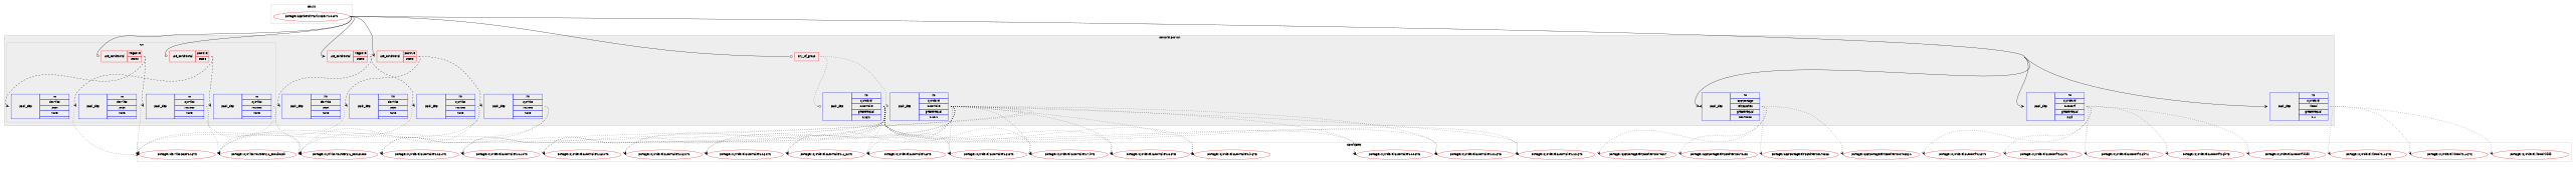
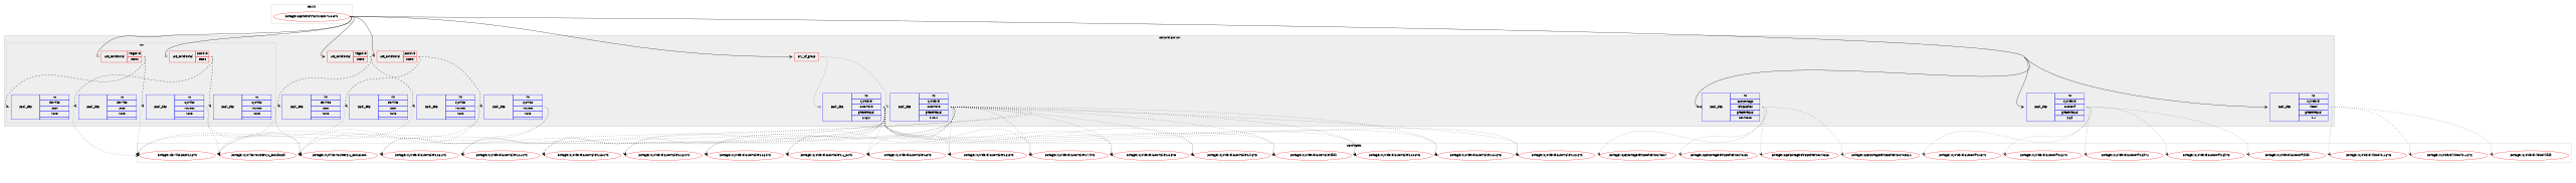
  digraph {
    compound=true
    concentrate=true
    fontname=Helvetica
    fontsize=10
    newrank=true
    rankdir=TB
    ranksep=1.5
    node [color=red fontname=Helvetica fontsize=10]
    edge [arrowhead=vee headport=w style=dotted tailport=e weight=100]
    n1 [label="portage://app-benchmarks/spew-1.0.8-r1" width=4]
    n2 [color=blue label=<<TABLE BORDER="0" CELLBORDER="1" CELLSPACING="0" CELLPADDING="4" WIDTH="220"><TR><TD ROWSPAN="6" CELLPADDING="30">pack_dep</TD></TR><TR><TD WIDTH="110">no</TD></TR><TR><TD>sys-devel</TD></TR><TR><TD>automake</TD></TR><TR><TD>greaterequal</TD></TR><TR><TD>1.16.1</TD></TR></TABLE>> shape=none]
    n3 [color=blue label=<<TABLE BORDER="0" CELLBORDER="1" CELLSPACING="0" CELLPADDING="4" WIDTH="220"><TR><TD ROWSPAN="6" CELLPADDING="30">pack_dep</TD></TR><TR><TD WIDTH="110">no</TD></TR><TR><TD>sys-devel</TD></TR><TR><TD>automake</TD></TR><TR><TD>greaterequal</TD></TR><TR><TD>1.15.1</TD></TR></TABLE>> shape=none]
    n4 [label=<<TABLE BORDER="0" CELLBORDER="1" CELLSPACING="0" CELLPADDING="4"><TR><TD CELLPADDING="10">any_of_group</TD></TR></TABLE>> shape=none]
    n5 [color=blue label=<<TABLE BORDER="0" CELLBORDER="1" CELLSPACING="0" CELLPADDING="4" WIDTH="220"><TR><TD ROWSPAN="6" CELLPADDING="30">pack_dep</TD></TR><TR><TD WIDTH="110">no</TD></TR><TR><TD>sys-libs</TD></TR><TR><TD>ncurses</TD></TR><TR><TD>none</TD></TR><TR><TD></TD></TR></TABLE>> shape=none]
    n6 [color=blue label=<<TABLE BORDER="0" CELLBORDER="1" CELLSPACING="0" CELLPADDING="4" WIDTH="220"><TR><TD ROWSPAN="6" CELLPADDING="30">pack_dep</TD></TR><TR><TD WIDTH="110">no</TD></TR><TR><TD>dev-libs</TD></TR><TR><TD>popt</TD></TR><TR><TD>none</TD></TR><TR><TD></TD></TR></TABLE>> shape=none]
    n7 [label=<<TABLE BORDER="0" CELLBORDER="1" CELLSPACING="0" CELLPADDING="4"><TR><TD ROWSPAN="3" CELLPADDING="10">use_conditional</TD></TR><TR><TD>negative</TD></TR><TR><TD>static</TD></TR></TABLE>> shape=none]
    n8 [color=blue label=<<TABLE BORDER="0" CELLBORDER="1" CELLSPACING="0" CELLPADDING="4" WIDTH="220"><TR><TD ROWSPAN="6" CELLPADDING="30">pack_dep</TD></TR><TR><TD WIDTH="110">no</TD></TR><TR><TD>sys-libs</TD></TR><TR><TD>ncurses</TD></TR><TR><TD>none</TD></TR><TR><TD></TD></TR></TABLE>> shape=none]
    n9 [color=blue label=<<TABLE BORDER="0" CELLBORDER="1" CELLSPACING="0" CELLPADDING="4" WIDTH="220"><TR><TD ROWSPAN="6" CELLPADDING="30">pack_dep</TD></TR><TR><TD WIDTH="110">no</TD></TR><TR><TD>dev-libs</TD></TR><TR><TD>popt</TD></TR><TR><TD>none</TD></TR><TR><TD></TD></TR></TABLE>> shape=none]
    n10 [label=<<TABLE BORDER="0" CELLBORDER="1" CELLSPACING="0" CELLPADDING="4"><TR><TD ROWSPAN="3" CELLPADDING="10">use_conditional</TD></TR><TR><TD>positive</TD></TR><TR><TD>static</TD></TR></TABLE>> shape=none]
    n11 [color=blue label=<<TABLE BORDER="0" CELLBORDER="1" CELLSPACING="0" CELLPADDING="4" WIDTH="220"><TR><TD ROWSPAN="6" CELLPADDING="30">pack_dep</TD></TR><TR><TD WIDTH="110">no</TD></TR><TR><TD>app-portage</TD></TR><TR><TD>elt-patches</TD></TR><TR><TD>greaterequal</TD></TR><TR><TD>20170815</TD></TR></TABLE>> shape=none]
    n12 [color=blue label=<<TABLE BORDER="0" CELLBORDER="1" CELLSPACING="0" CELLPADDING="4" WIDTH="220"><TR><TD ROWSPAN="6" CELLPADDING="30">pack_dep</TD></TR><TR><TD WIDTH="110">no</TD></TR><TR><TD>sys-devel</TD></TR><TR><TD>autoconf</TD></TR><TR><TD>greaterequal</TD></TR><TR><TD>2.69</TD></TR></TABLE>> shape=none]
    n13 [color=blue label=<<TABLE BORDER="0" CELLBORDER="1" CELLSPACING="0" CELLPADDING="4" WIDTH="220"><TR><TD ROWSPAN="6" CELLPADDING="30">pack_dep</TD></TR><TR><TD WIDTH="110">no</TD></TR><TR><TD>sys-devel</TD></TR><TR><TD>libtool</TD></TR><TR><TD>greaterequal</TD></TR><TR><TD>2.4</TD></TR></TABLE>> shape=none]
    n14 [color=blue label=<<TABLE BORDER="0" CELLBORDER="1" CELLSPACING="0" CELLPADDING="4" WIDTH="220"><TR><TD ROWSPAN="6" CELLPADDING="30">pack_dep</TD></TR><TR><TD WIDTH="110">no</TD></TR><TR><TD>sys-libs</TD></TR><TR><TD>ncurses</TD></TR><TR><TD>none</TD></TR><TR><TD></TD></TR></TABLE>> shape=none]
    n15 [color=blue label=<<TABLE BORDER="0" CELLBORDER="1" CELLSPACING="0" CELLPADDING="4" WIDTH="220"><TR><TD ROWSPAN="6" CELLPADDING="30">pack_dep</TD></TR><TR><TD WIDTH="110">no</TD></TR><TR><TD>dev-libs</TD></TR><TR><TD>popt</TD></TR><TR><TD>none</TD></TR><TR><TD></TD></TR></TABLE>> shape=none]
    n16 [label=<<TABLE BORDER="0" CELLBORDER="1" CELLSPACING="0" CELLPADDING="4"><TR><TD ROWSPAN="3" CELLPADDING="10">use_conditional</TD></TR><TR><TD>negative</TD></TR><TR><TD>static</TD></TR></TABLE>> shape=none]
    n17 [color=blue label=<<TABLE BORDER="0" CELLBORDER="1" CELLSPACING="0" CELLPADDING="4" WIDTH="220"><TR><TD ROWSPAN="6" CELLPADDING="30">pack_dep</TD></TR><TR><TD WIDTH="110">no</TD></TR><TR><TD>sys-libs</TD></TR><TR><TD>ncurses</TD></TR><TR><TD>none</TD></TR><TR><TD></TD></TR></TABLE>> shape=none]
    n18 [color=blue label=<<TABLE BORDER="0" CELLBORDER="1" CELLSPACING="0" CELLPADDING="4" WIDTH="220"><TR><TD ROWSPAN="6" CELLPADDING="30">pack_dep</TD></TR><TR><TD WIDTH="110">no</TD></TR><TR><TD>dev-libs</TD></TR><TR><TD>popt</TD></TR><TR><TD>none</TD></TR><TR><TD></TD></TR></TABLE>> shape=none]
    n19 [label=<<TABLE BORDER="0" CELLBORDER="1" CELLSPACING="0" CELLPADDING="4"><TR><TD ROWSPAN="3" CELLPADDING="10">use_conditional</TD></TR><TR><TD>positive</TD></TR><TR><TD>static</TD></TR></TABLE>> shape=none]
+   n20 [label="portage://sys-devel/automake-9999" width=4]
    n21 [label="portage://sys-devel/automake-1.9.6-r5" width=4]
    n22 [label="portage://sys-devel/automake-1.8.5-r5" width=4]
    n23 [label="portage://sys-devel/automake-1.7.9-r3" width=4]
    n24 [label="portage://sys-devel/automake-1.6.3-r2" width=4]
    n25 [label="portage://sys-devel/automake-1.5-r2" width=4]
    n26 [label="portage://sys-devel/automake-1.4_p4-r2" width=4]
    n27 [label="portage://sys-devel/automake-1.16.1-r2" width=4]
    n28 [label="portage://sys-devel/automake-1.16.1-r1" width=4]
    n29 [label="portage://sys-devel/automake-1.15.1-r2" width=4]
    n30 [label="portage://sys-devel/automake-1.14.1-r2" width=4]
    n31 [label="portage://sys-devel/automake-1.13.4-r2" width=4]
    n32 [label="portage://sys-devel/automake-1.12.6-r2" width=4]
    n33 [label="portage://sys-devel/automake-1.11.6-r3" width=4]
    n34 [label="portage://sys-devel/automake-1.10.3-r3" width=4]
    n35 [label="portage://sys-libs/ncurses-6.1_p20190609" width=4]
    n36 [label="portage://sys-libs/ncurses-6.1_p20181020" width=4]
    n37 [label="portage://dev-libs/popt-1.16-r2" width=4]
    n38 [label="portage://app-portage/elt-patches-20170826.1" width=4]
    n39 [label="portage://app-portage/elt-patches-20170815" width=4]
    n40 [label="portage://app-portage/elt-patches-20170422" width=4]
    n41 [label="portage://app-portage/elt-patches-20170317" width=4]
    n42 [label="portage://sys-devel/autoconf-9999" width=4]
    n43 [label="portage://sys-devel/autoconf-2.69-r5" width=4]
    n44 [label="portage://sys-devel/autoconf-2.69-r4" width=4]
    n45 [label="portage://sys-devel/autoconf-2.64-r1" width=4]
    n46 [label="portage://sys-devel/autoconf-2.13-r1" width=4]
    n47 [label="portage://sys-devel/libtool-9999" width=4]
    n48 [label="portage://sys-devel/libtool-2.4.6-r6" width=4]
    n49 [label="portage://sys-devel/libtool-2.4.6-r3" width=4]
    subgraph cluster_1 {
      color=gray
      label=<<i>ebuild</i>>
      n1
    }
    subgraph cluster_2 {
      color=gray
      label=<<i>dependencies</i>>
      subgraph cluster_3 {
        color=gray
        fillcolor="#eeeeee"
        label=<<i>compile</i>>
        style=filled
        subgraph sub_4 {
          color=gray
          fillcolor="#eeeeee"
          label=<<i>compile</i>>
          style=filled
          n4
          subgraph sub_5 {
            color=gray
            fillcolor="#eeeeee"
            label=<<i>compile</i>>
            style=filled
            n2
          }
          subgraph sub_6 {
            color=gray
            fillcolor="#eeeeee"
            label=<<i>compile</i>>
            style=filled
            n3
          }
        }
        subgraph sub_7 {
          color=gray
          fillcolor="#eeeeee"
          label=<<i>compile</i>>
          style=filled
          n7
          subgraph sub_8 {
            color=gray
            fillcolor="#eeeeee"
            label=<<i>compile</i>>
            style=filled
            n5
          }
          subgraph sub_9 {
            color=gray
            fillcolor="#eeeeee"
            label=<<i>compile</i>>
            style=filled
            n6
          }
        }
        subgraph sub_10 {
          color=gray
          fillcolor="#eeeeee"
          label=<<i>compile</i>>
          style=filled
          n10
          subgraph sub_11 {
            color=gray
            fillcolor="#eeeeee"
            label=<<i>compile</i>>
            style=filled
            n8
          }
          subgraph sub_12 {
            color=gray
            fillcolor="#eeeeee"
            label=<<i>compile</i>>
            style=filled
            n9
          }
        }
        subgraph sub_13 {
          color=gray
          fillcolor="#eeeeee"
          label=<<i>compile</i>>
          style=filled
          n11
        }
        subgraph sub_14 {
          color=gray
          fillcolor="#eeeeee"
          label=<<i>compile</i>>
          style=filled
          n12
        }
        subgraph sub_15 {
          color=gray
          fillcolor="#eeeeee"
          label=<<i>compile</i>>
          style=filled
          n13
        }
      }
      subgraph cluster_16 {
        color=gray
        fillcolor="#eeeeee"
        label=<<i>compile and run</i>>
        style=filled
      }
      subgraph cluster_17 {
        color=gray
        fillcolor="#eeeeee"
        label=<<i>run</i>>
        style=filled
        subgraph sub_18 {
          color=gray
          fillcolor="#eeeeee"
          label=<<i>run</i>>
          style=filled
          n16
          subgraph sub_19 {
            color=gray
            fillcolor="#eeeeee"
            label=<<i>run</i>>
            style=filled
            n14
          }
          subgraph sub_20 {
            color=gray
            fillcolor="#eeeeee"
            label=<<i>run</i>>
            style=filled
            n15
          }
        }
        subgraph sub_21 {
          color=gray
          fillcolor="#eeeeee"
          label=<<i>run</i>>
          style=filled
          n19
          subgraph sub_22 {
            color=gray
            fillcolor="#eeeeee"
            label=<<i>run</i>>
            style=filled
            n17
          }
          subgraph sub_23 {
            color=gray
            fillcolor="#eeeeee"
            label=<<i>run</i>>
            style=filled
            n18
          }
        }
      }
    }
    subgraph cluster_24 {
      color=gray
      label=<<i>candidates</i>>
      rank=same
      subgraph sub_25 {
        color=black
        label=<<i>candidates</i>>
        nodesep=1
        rank=same
+       n20
        n21
        n22
        n23
        n24
        n25
        n26
        n27
        n28
        n29
        n30
        n31
        n32
        n33
        n34
      }
      subgraph sub_26 {
        color=black
        label=<<i>candidates</i>>
        nodesep=1
        rank=same
+       n20
        n21
        n22
        n23
        n24
        n25
        n26
        n27
        n28
        n29
        n30
        n31
        n32
        n33
        n34
      }
      subgraph sub_27 {
        color=black
        label=<<i>candidates</i>>
        nodesep=1
        rank=same
        n35
        n36
      }
      subgraph sub_28 {
        color=black
        label=<<i>candidates</i>>
        nodesep=1
        rank=same
        n37
      }
      subgraph sub_29 {
        color=black
        label=<<i>candidates</i>>
        nodesep=1
        rank=same
        n35
        n36
      }
      subgraph sub_30 {
        color=black
        label=<<i>candidates</i>>
        nodesep=1
        rank=same
        n37
      }
      subgraph sub_31 {
        color=black
        label=<<i>candidates</i>>
        nodesep=1
        rank=same
        n38
        n39
        n40
        n41
      }
      subgraph sub_32 {
        color=black
        label=<<i>candidates</i>>
        nodesep=1
        rank=same
        n42
        n43
        n44
        n45
        n46
      }
      subgraph sub_33 {
        color=black
        label=<<i>candidates</i>>
        nodesep=1
        rank=same
        n37
      }
      subgraph sub_34 {
        color=black
        label=<<i>candidates</i>>
        nodesep=1
        rank=same
        n47
        n48
        n49
      }
      subgraph sub_35 {
        color=black
        label=<<i>candidates</i>>
        nodesep=1
        rank=same
        n35
        n36
      }
      subgraph sub_36 {
        color=black
        label=<<i>candidates</i>>
        nodesep=1
        rank=same
        n35
        n36
      }
      subgraph sub_37 {
        color=black
        label=<<i>candidates</i>>
        nodesep=1
        rank=same
        n37
      }
    }
-   n1 -> n4 [arrowhead=odot style=solid weight=20]
+   n1 -> n4 [style=solid weight=20]
    n1 -> n7 [style=solid weight=20]
    n1 -> n10 [style=solid weight=20]
    n1 -> n11 [style=solid weight=20]
    n1 -> n12 [style=solid weight=20]
    n1 -> n13 [style=solid weight=20]
    n1 -> n16 [arrowhead=odot style=solid weight=20]
    n1 -> n19 [arrowhead=odot style=solid weight=20]
+   n2 -> n20
    n2 -> n21
    n2 -> n22
    n2 -> n23
    n2 -> n24
    n2 -> n25
    n2 -> n26
    n2 -> n27
    n2 -> n28
    n2 -> n29
    n2 -> n30
    n2 -> n31
    n2 -> n32
    n2 -> n33
    n2 -> n34
+   n3 -> n20
    n3 -> n21
    n3 -> n22
    n3 -> n23
    n3 -> n24
    n3 -> n25
    n3 -> n26
    n3 -> n27
    n3 -> n28
    n3 -> n29
    n3 -> n30
    n3 -> n31
    n3 -> n32
    n3 -> n33
    n3 -> n34
    n4 -> n2 [arrowhead=oinv weight=20]
    n4 -> n3 [arrowhead=oinv weight=20]
    n5 -> n35
    n5 -> n36
    n6 -> n37
    n7 -> n5 [style=dashed weight=20]
    n7 -> n6 [style=dashed weight=20]
    n8 -> n35
    n8 -> n36
    n9 -> n37
    n10 -> n8 [style=dashed weight=20]
    n10 -> n9 [style=dashed weight=20]
    n11 -> n38
    n11 -> n39
    n11 -> n40
    n11 -> n41
    n12 -> n42
    n12 -> n43
    n12 -> n44
    n12 -> n45
    n12 -> n46
    n13 -> n47
    n13 -> n48
    n13 -> n49
    n14 -> n35
    n14 -> n36
    n15 -> n37
    n16 -> n14 [style=dashed weight=20]
    n16 -> n15 [style=dashed weight=20]
    n17 -> n35
    n17 -> n36
    n18 -> n37
    n19 -> n17 [style=dashed weight=20]
    n19 -> n18 [style=dashed weight=20]
  }
